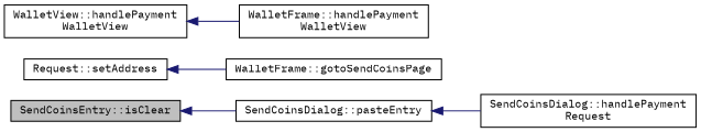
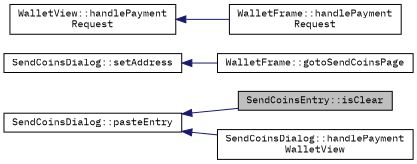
  digraph {
    fontname="IBM Plex Mono"
    rankdir=LR
    node [color=black fillcolor=white fontname="IBM Plex Mono" fontsize=10 shape=record style=filled]
    edge [color=midnightblue dir=back fontname="IBM Plex Mono" fontsize=10 labelfontname=Helvetica labelfontsize=10 style=solid]
    n1 [fillcolor=grey75 fontcolor=black height=0.2 label="SendCoinsEntry::isClear" width=0.4]
    n2 [height=0.2 label="SendCoinsDialog::pasteEntry" width=0.4]
-   n3 [height=0.2 label="Request::setAddress" width=0.4]
+   n3 [height=0.2 label="SendCoinsDialog::setAddress" width=0.4]
    n4 [height=0.2 label="WalletFrame::gotoSendCoinsPage" width=0.4]
-   n5 [height=0.2 label="SendCoinsDialog::handlePayment\lRequest" width=0.4]
-   n6 [height=0.2 label="WalletView::handlePayment\lWalletView" width=0.4]
-   n7 [height=0.2 label="WalletFrame::handlePayment\lWalletView" width=0.4]
-   n1 -> n2
+   n5 [height=0.2 label="SendCoinsDialog::handlePayment\lWalletView" width=0.4]
+   n6 [height=0.2 label="WalletView::handlePayment\lRequest" width=0.4]
+   n7 [height=0.2 label="WalletFrame::handlePayment\lRequest" width=0.4]
+   n2 -> n1
    n2 -> n5
    n3 -> n4
    n6 -> n7
  }
